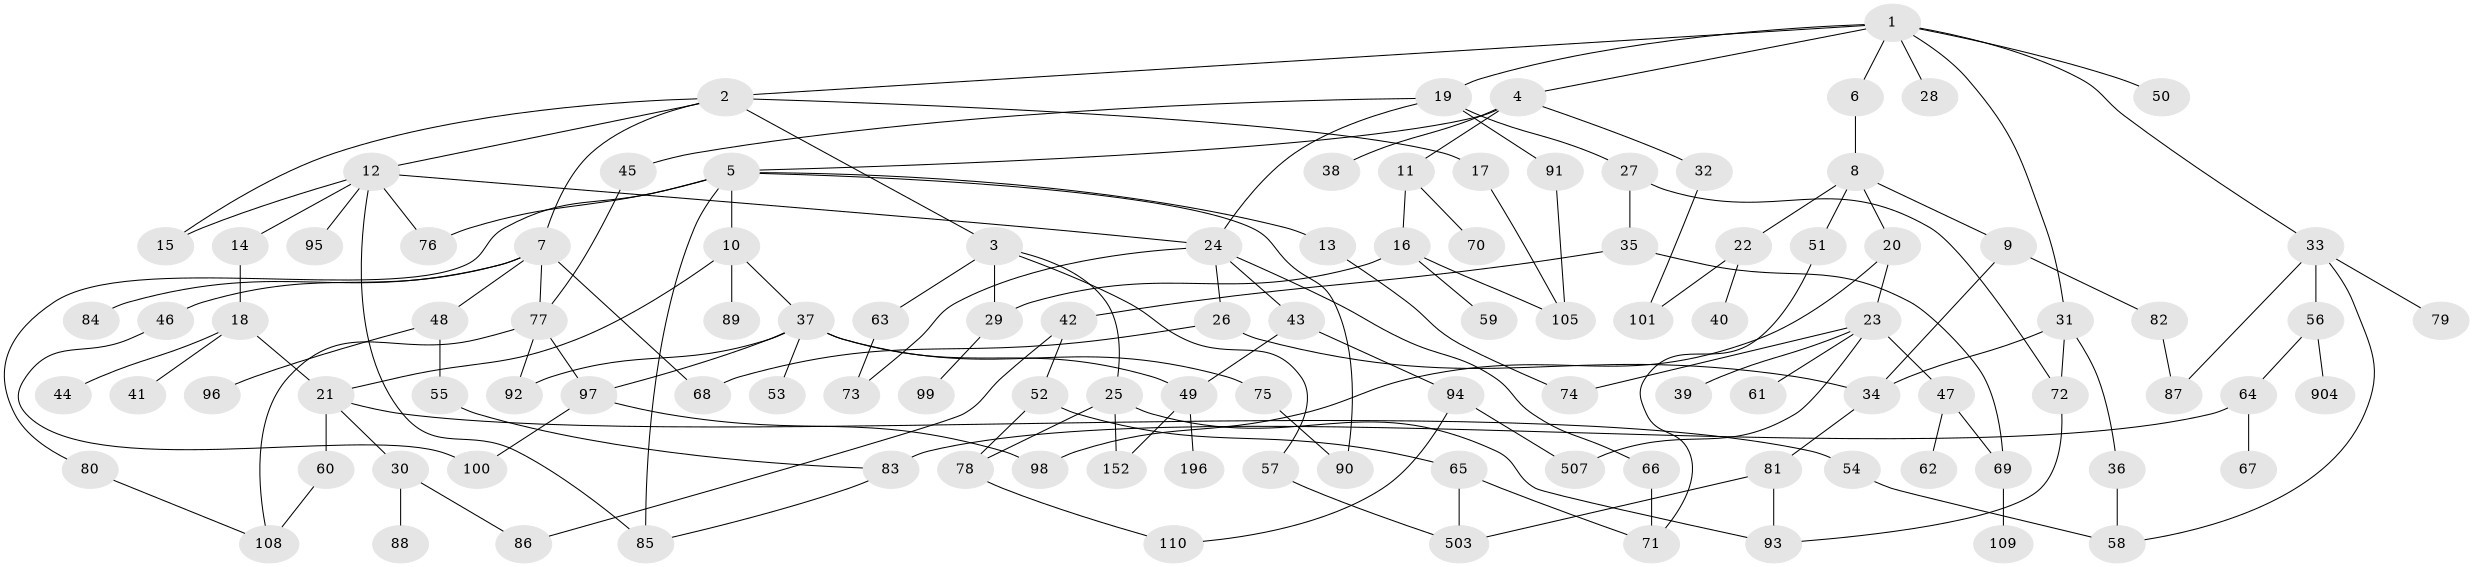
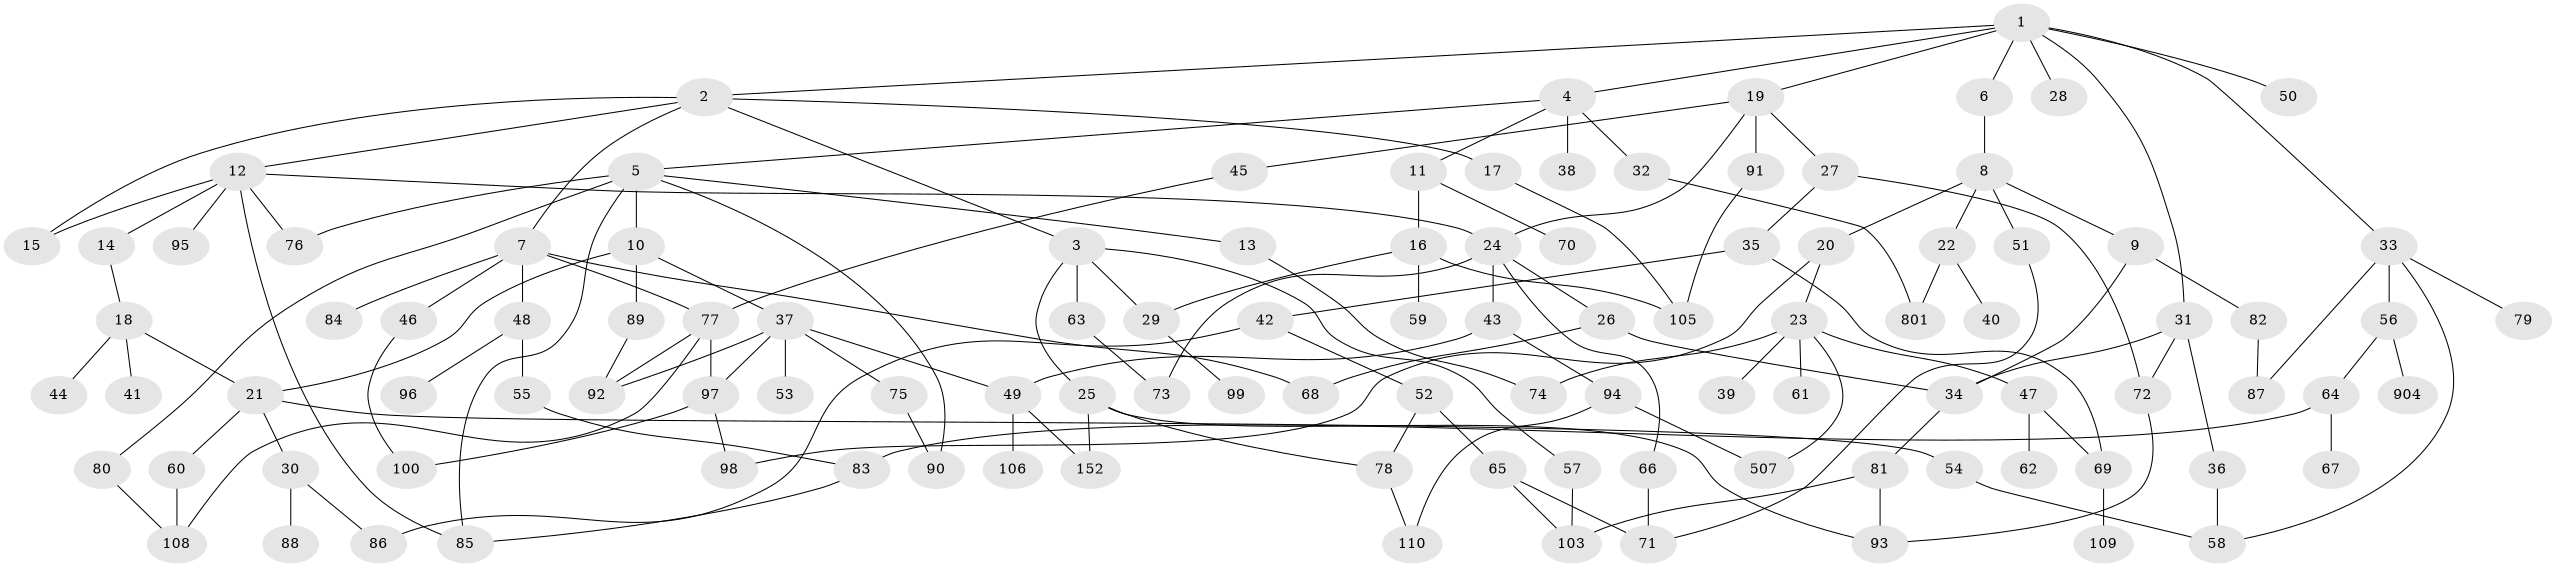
  graph {
    fontname="DejaVu Serif"
    node [color=gray90 fontname="DejaVu Serif" style=filled]
    edge [fontname="DejaVu Serif"]
    1
    2
    4
    6
    19
    28
    31
    33
    50
    3
    7
    12
    15
    17
    5
    11
    32
    38
    8
    24
    27
    45
    91
    34
    72
    36
    56
    58
    79
    87
    25
    29
    57
    63
    46
    48
    68
    77
    84
    76
    85
    14
    95
    105
    18
    44
    21
    41
    78
    93
    n51 [label=152]
    99
-   103 [label=503]
+   103
    73
    10
    13
    80
    90
    16
    70
-   101
+   101 [label=801]
    37
    89
    74
    108
    9
    20
    22
    51
    100
    55
    96
    92
    97
    82
    23
    98
    40
    71
    81
    30
    54
    60
    49
    53
    75
    59
    26
    43
    66
    35
    39
    47
    61
    n95 [label=507]
    86
    88
    69
    62
    94
    110
    42
    64
    n104 [label=904]
    52
    109
-   106 [label=196]
+   106
    65
    83
    67
    1 -- 2
    1 -- 4
    1 -- 6
    1 -- 19
    1 -- 28
    1 -- 31
    1 -- 33
    1 -- 50
    2 -- 3
    2 -- 7
    2 -- 12
    2 -- 15
    2 -- 17
    4 -- 5
    4 -- 11
    4 -- 32
    4 -- 38
    6 -- 8
    19 -- 24
    19 -- 27
    19 -- 45
    19 -- 91
    31 -- 34
    31 -- 72
    31 -- 36
    33 -- 56
    33 -- 58
    33 -- 79
    33 -- 87
    3 -- 25
    3 -- 29
    3 -- 57
    3 -- 63
    7 -- 46
    7 -- 48
    7 -- 68
    7 -- 77
    7 -- 84
    12 -- 15
    12 -- 24
    12 -- 76
    12 -- 85
    12 -- 14
    12 -- 95
    17 -- 105
    5 -- 76
    5 -- 85
    5 -- 10
    5 -- 13
    5 -- 80
    5 -- 90
    11 -- 16
    11 -- 70
    32 -- 101
    8 -- 9
    8 -- 20
    8 -- 22
    8 -- 51
    24 -- 73
    24 -- 26
    24 -- 43
    24 -- 66
    27 -- 72
    27 -- 35
    45 -- 77
    91 -- 105
    34 -- 81
    72 -- 93
    36 -- 58
    56 -- 64
    56 -- n104
    25 -- 78
    25 -- 93
    25 -- n51
    29 -- 99
    57 -- 103
    63 -- 73
    46 -- 100
    48 -- 55
    48 -- 96
    77 -- 108
    77 -- 92
    77 -- 97
    14 -- 18
    18 -- 44
    18 -- 21
    18 -- 41
    21 -- 30
    21 -- 54
    21 -- 60
    78 -- 110
    10 -- 21
    10 -- 37
    10 -- 89
    13 -- 74
    80 -- 108
    16 -- 29
    16 -- 105
    16 -- 59
    37 -- 92
    37 -- 97
    37 -- 49
    37 -- 53
    37 -- 75
+   89 -- 92
    9 -- 34
    9 -- 82
    20 -- 23
    20 -- 98
    22 -- 101
    22 -- 40
    51 -- 71
    55 -- 83
    97 -- 100
    97 -- 98
    82 -- 87
    23 -- 74
    23 -- 39
    23 -- 47
    23 -- 61
    23 -- n95
    81 -- 93
    81 -- 103
    30 -- 86
    30 -- 88
    54 -- 58
    60 -- 108
    49 -- n51
    49 -- 106
    75 -- 90
    26 -- 34
    26 -- 68
    43 -- 49
    43 -- 94
    66 -- 71
    35 -- 69
    35 -- 42
    47 -- 69
    47 -- 62
    69 -- 109
    94 -- n95
    94 -- 110
    42 -- 86
    42 -- 52
    64 -- 83
    64 -- 67
    52 -- 78
    52 -- 65
    65 -- 103
    65 -- 71
    83 -- 85
  }
